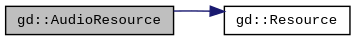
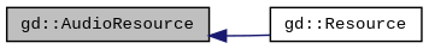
  digraph {
    rankdir=LR
    fontname="Liberation Mono"
    node [color=black fontname="Liberation Mono" fontsize=10 shape=record style=filled]
    n1 [fillcolor=grey75 fontcolor=black height=0.2 label="gd::AudioResource" width=0.4]
    n2 [fillcolor=white height=0.2 label="gd::Resource" width=0.4]
-   n2 -> n1 [color=midnightblue dir=back fontname="Liberation Mono" fontsize=10 labelfontname=Helvetica labelfontsize=10 style=solid]
+   n1 -> n2 [color=midnightblue dir=back fontname="Liberation Mono" fontsize=10 labelfontname=Helvetica labelfontsize=10 style=solid]
  }
